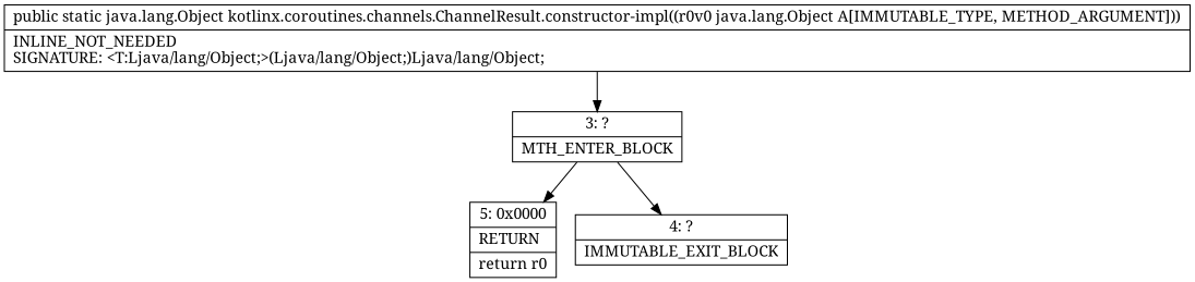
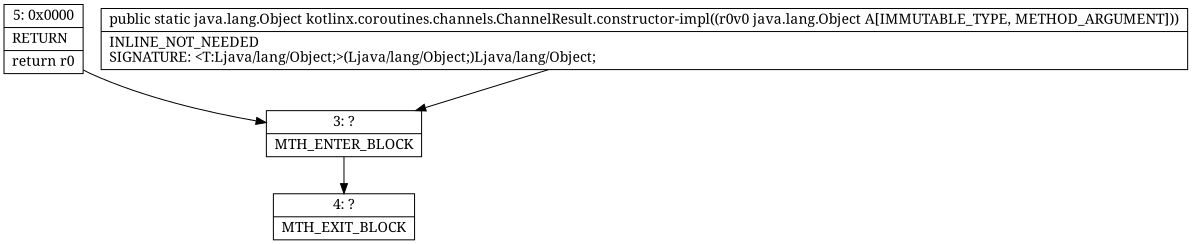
  digraph {
    fontname="Noto Serif"
    node [fontname="Noto Serif" shape=record]
    edge [fontname="Noto Serif"]
    n1 [label="{3\:\ ?|MTH_ENTER_BLOCK\l}"]
    n2 [label="{5\:\ 0x0000|RETURN\l|return r0\l}"]
-   n3 [label="{4\:\ ?|IMMUTABLE_EXIT_BLOCK\l}"]
+   n3 [label="{4\:\ ?|MTH_EXIT_BLOCK\l}"]
    n4 [label="{public static java.lang.Object kotlinx.coroutines.channels.ChannelResult.constructor\-impl((r0v0 java.lang.Object A[IMMUTABLE_TYPE, METHOD_ARGUMENT]))  | INLINE_NOT_NEEDED\lSIGNATURE: \<T:Ljava\/lang\/Object;\>(Ljava\/lang\/Object;)Ljava\/lang\/Object;\l}"]
-   n1 -> n2
+   n2 -> n1
    n1 -> n3
    n4 -> n1
  }
